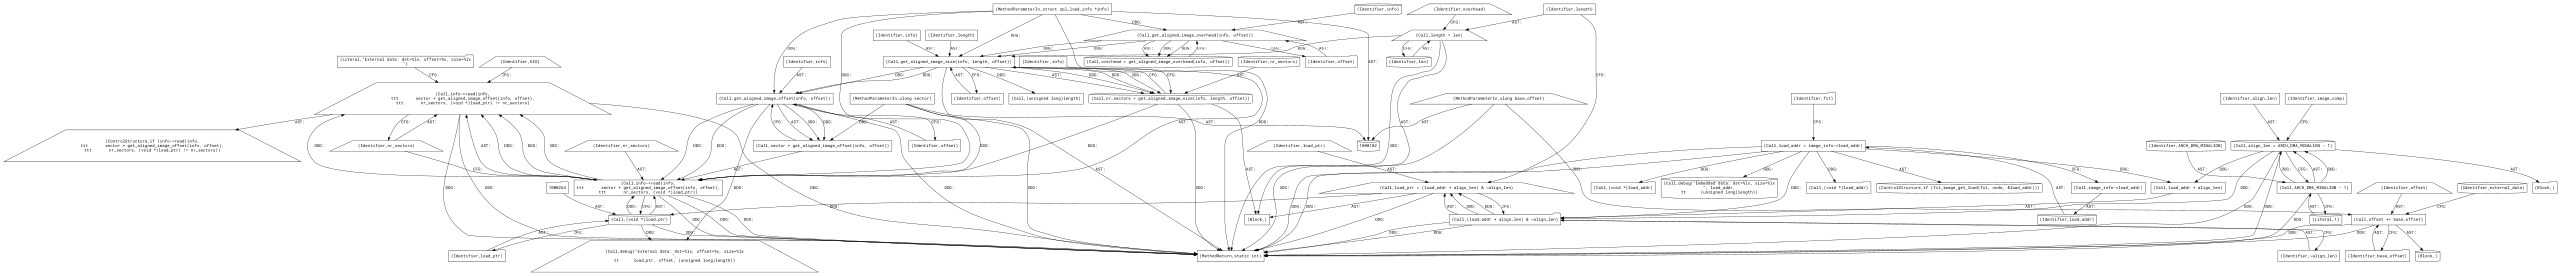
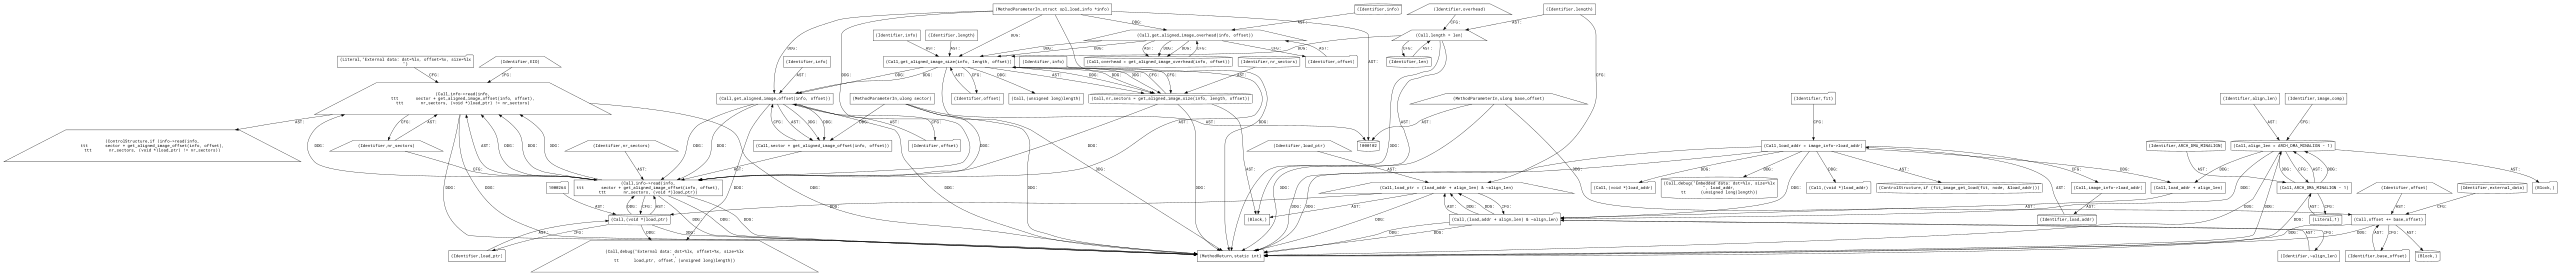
  digraph {
    fontname="Roboto Mono"
    node [fontname="Roboto Mono" shape=box]
    edge [fontname="Roboto Mono"]
    n1 [label="(Call,info->read(info,\n\t\t\t       sector + get_aligned_image_offset(info, offset),\n\t\t\t       nr_sectors, (void *)load_ptr) != nr_sectors)" shape=trapezium]
    n2 [label="(ControlStructure,if (info->read(info,\n\t\t\t       sector + get_aligned_image_offset(info, offset),\n\t\t\t       nr_sectors, (void *)load_ptr) != nr_sectors))" shape=trapezium]
    n3 [label="(MethodReturn,static int)" shape=folder]
    n4 [label="(Identifier,nr_sectors)" shape=trapezium]
    n5 [label="(Call,info->read(info,\n\t\t\t       sector + get_aligned_image_offset(info, offset),\n\t\t\t       nr_sectors, (void *)load_ptr))"]
    n6 [label="(Call,(void *)load_ptr)" shape=cylinder]
    n7 [label="(Call,debug(\"External data: dst=%lx, offset=%x, size=%lx\n\",\n\t\t      load_ptr, offset, (unsigned long)length))" shape=trapezium]
    n8 [label="(Identifier,load_ptr)" shape=folder]
    n9 [label="(Call,get_aligned_image_offset(info, offset))"]
    n10 [label="(Identifier,offset)" shape=folder]
    n11 [label="(Call,sector + get_aligned_image_offset(info, offset))"]
    n12 [label="(Call,get_aligned_image_size(info, length, offset))" shape=folder]
    n13 [label="(Call,nr_sectors = get_aligned_image_size(info, length, offset))" shape=cylinder]
    n14 [label="(Identifier,offset)"]
    n15 [label="(Call,(unsigned long)length)"]
    n16 [label="(Block,)"]
    n17 [label="(Call,get_aligned_image_overhead(info, offset))" shape=trapezium]
    n18 [label="(Identifier,offset)" shape=folder]
    n19 [label="(Call,overhead = get_aligned_image_overhead(info, offset))" shape=cylinder]
    n20 [label="(MethodParameterIn,struct spl_load_info *info)"]
    1000102 [shape=cylinder]
    n22 [label="(Call,offset += base_offset)"]
    n23 [label="(Identifier,base_offset)" shape=folder]
    n24 [label="(Block,)" shape=cylinder]
    n25 [label="(MethodParameterIn,ulong base_offset)" shape=trapezium]
    n26 [label="(Call,length = len)" shape=trapezium]
    n27 [label="(Identifier,len)" shape=cylinder]
    n28 [label="(MethodParameterIn,ulong sector)"]
    n29 [label="(Call,load_ptr = (load_addr + align_len) & ~align_len)" shape=trapezium]
    n30 [label="(Call,(load_addr + align_len) & ~align_len)" shape=folder]
    n31 [label="(Identifier,~align_len)"]
    n32 [label="(Call,load_addr = image_info->load_addr)"]
    n33 [label="(Call,load_addr + align_len)"]
    n34 [label="(Call,(void *)load_addr)" shape=folder]
    n35 [label="(ControlStructure,if (fit_image_get_load(fit, node, &load_addr)))" shape=cylinder]
    n36 [label="(Call,image_info->load_addr)"]
    n37 [label="(Call,(void *)load_addr)" shape=folder]
    n38 [label="(Call,debug(\"Embedded data: dst=%lx, size=%lx\n\", load_addr,\n\t\t      (unsigned long)length))" shape=cylinder]
    n39 [label="(Identifier,load_addr)" shape=cylinder]
    n40 [label="(Call,align_len = ARCH_DMA_MINALIGN - 1)" shape=cylinder]
    n41 [label="(Call,ARCH_DMA_MINALIGN - 1)"]
    n42 [label="(Block,)" shape=folder]
    n43 [label="(Literal,1)" shape=cylinder]
    n44 [label="(Identifier,info)"]
    n45 [label="(Identifier,overhead)" shape=trapezium]
    n46 [label="(Literal,\"External data: dst=%lx, offset=%x, size=%lx\n\")" shape=folder]
    n47 [label="(Identifier,length)"]
    n48 [label="(Identifier,fit)" shape=folder]
    n49 [label="(Identifier,load_ptr)" shape=trapezium]
    n50 [label="(Identifier,image_comp)"]
    n51 [label="(Identifier,info)" shape=cylinder]
    n52 [label="(Identifier,nr_sectors)" shape=cylinder]
    n53 [label="(Identifier,info)"]
    n54 [label="(Identifier,align_len)"]
    n55 [label="(Identifier,nr_sectors)" shape=trapezium]
    n56 [label="(Identifier,info)"]
    n57 [label="(Identifier,offset)" shape=trapezium]
    n58 [label="(Identifier,external_data)" shape=cylinder]
    n59 [label="(Identifier,length)"]
    n60 [label="(Identifier,EIO)" shape=trapezium]
    n61 [label="(Identifier,ARCH_DMA_MINALIGN)" shape=cylinder]
    1000264 [shape=folder]
    n1 -> n2 [label="AST: "]
    n1 -> n3 [label="DDG: "]
    n1 -> n3 [label="DDG: "]
    n1 -> n3 [label="DDG: "]
    n1 -> n4 [label="CFG: "]
    n4 -> n1 [label="AST: "]
    n4 -> n5 [label="CFG: "]
    n5 -> n1 [label="AST: "]
    n5 -> n1 [label="DDG: "]
    n5 -> n1 [label="DDG: "]
    n5 -> n1 [label="DDG: "]
    n5 -> n1 [label="DDG: "]
    n5 -> n3 [label="DDG: "]
    n5 -> n3 [label="DDG: "]
    n5 -> n3 [label="DDG: "]
    n5 -> n6 [label="CFG: "]
    n6 -> n3 [label="DDG: "]
    n6 -> n5 [label="AST: "]
    n6 -> n5 [label="DDG: "]
    n6 -> n7 [label="DDG: "]
    n6 -> n8 [label="CFG: "]
    n8 -> n6 [label="AST: "]
    n9 -> n3 [label="DDG: "]
    n9 -> n5 [label="DDG: "]
    n9 -> n5 [label="DDG: "]
    n9 -> n7 [label="DDG: "]
    n9 -> n10 [label="CFG: "]
    n9 -> n11 [label="AST: "]
    n9 -> n11 [label="DDG: "]
    n9 -> n11 [label="DDG: "]
    n10 -> n9 [label="AST: "]
    n11 -> n5 [label="AST: "]
    n11 -> n9 [label="CFG: "]
-   n12 -> n3 [label="AST: "]
+   n12 -> n3 [label="DDG: "]
    n12 -> n9 [label="DDG: "]
    n12 -> n9 [label="DDG: "]
    n12 -> n13 [label="AST: "]
    n12 -> n13 [label="DDG: "]
    n12 -> n13 [label="DDG: "]
    n12 -> n13 [label="DDG: "]
    n12 -> n14 [label="CFG: "]
    n12 -> n15 [label="DDG: "]
    n13 -> n3 [label="DDG: "]
    n13 -> n5 [label="DDG: "]
    n13 -> n12 [label="CFG: "]
    n13 -> n16 [label="AST: "]
    n14 -> n12 [label="AST: "]
    n17 -> n12 [label="DDG: "]
    n17 -> n12 [label="DDG: "]
    n17 -> n18 [label="CFG: "]
    n17 -> n19 [label="AST: "]
    n17 -> n19 [label="DDG: "]
    n17 -> n19 [label="DDG: "]
    n18 -> n17 [label="AST: "]
    n19 -> n17 [label="CFG: "]
    n20 -> n3 [label="DDG: "]
    n20 -> n5 [label="DDG: "]
    n20 -> n9 [label="DDG: "]
    n20 -> n12 [label="DDG: "]
    n20 -> n17 [label="DDG: "]
    n20 -> 1000102 [label="AST: "]
    n22 -> n3 [label="DDG: "]
    n22 -> n3 [label="DDG: "]
    n22 -> n23 [label="CFG: "]
    n22 -> n24 [label="AST: "]
    n23 -> n22 [label="AST: "]
    n25 -> n3 [label="DDG: "]
    n25 -> 1000102 [label="AST: "]
    n25 -> n22 [label="DDG: "]
    n26 -> n3 [label="DDG: "]
    n26 -> n12 [label="DDG: "]
    n26 -> n16 [label="AST: "]
    n26 -> n27 [label="CFG: "]
    n27 -> n26 [label="AST: "]
    n28 -> n3 [label="DDG: "]
    n28 -> n5 [label="DDG: "]
    n28 -> n11 [label="DDG: "]
    n28 -> 1000102 [label="AST: "]
    n29 -> n3 [label="DDG: "]
    n29 -> n6 [label="DDG: "]
    n29 -> n16 [label="AST: "]
    n29 -> n30 [label="CFG: "]
    n30 -> n3 [label="DDG: "]
    n30 -> n3 [label="DDG: "]
    n30 -> n29 [label="AST: "]
    n30 -> n29 [label="DDG: "]
    n30 -> n29 [label="DDG: "]
    n30 -> n31 [label="CFG: "]
    n31 -> n30 [label="AST: "]
    n32 -> n3 [label="DDG: "]
    n32 -> n3 [label="DDG: "]
    n32 -> n30 [label="DDG: "]
    n32 -> n33 [label="DDG: "]
    n32 -> n34 [label="DDG: "]
    n32 -> n35 [label="AST: "]
    n32 -> n36 [label="CFG: "]
    n32 -> n37 [label="DDG: "]
    n32 -> n38 [label="DDG: "]
    n33 -> n30 [label="AST: "]
    n36 -> n39 [label="AST: "]
    n39 -> n32 [label="AST: "]
    n40 -> n3 [label="DDG: "]
    n40 -> n3 [label="DDG: "]
    n40 -> n30 [label="DDG: "]
    n40 -> n33 [label="DDG: "]
    n40 -> n41 [label="CFG: "]
    n40 -> n42 [label="AST: "]
    n41 -> n3 [label="DDG: "]
    n41 -> n40 [label="AST: "]
    n41 -> n40 [label="DDG: "]
    n41 -> n40 [label="DDG: "]
    n41 -> n43 [label="CFG: "]
    n43 -> n41 [label="AST: "]
    n44 -> n5 [label="AST: "]
    n44 -> n13 [label="CFG: "]
    n45 -> n26 [label="CFG: "]
    n46 -> n1 [label="CFG: "]
    n47 -> n26 [label="AST: "]
    n47 -> n29 [label="CFG: "]
    n48 -> n32 [label="CFG: "]
    n49 -> n29 [label="AST: "]
    n50 -> n40 [label="CFG: "]
    n51 -> n17 [label="AST: "]
    n52 -> n13 [label="AST: "]
    n53 -> n9 [label="AST: "]
    n54 -> n40 [label="AST: "]
    n55 -> n5 [label="AST: "]
    n56 -> n12 [label="AST: "]
    n57 -> n22 [label="AST: "]
    n58 -> n22 [label="CFG: "]
    n59 -> n12 [label="AST: "]
    n60 -> n1 [label="CFG: "]
    n61 -> n41 [label="AST: "]
    1000264 -> n6 [label="AST: "]
  }
